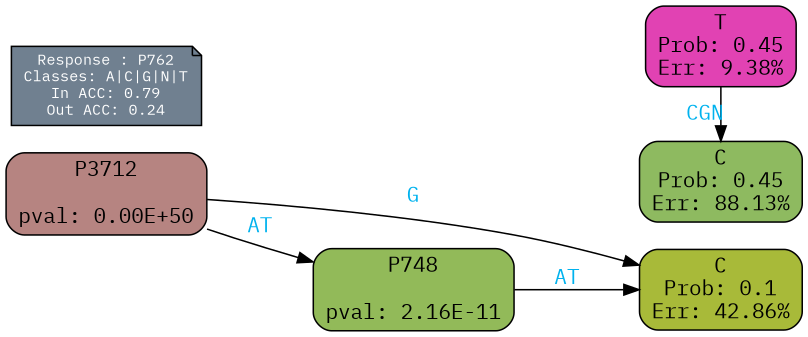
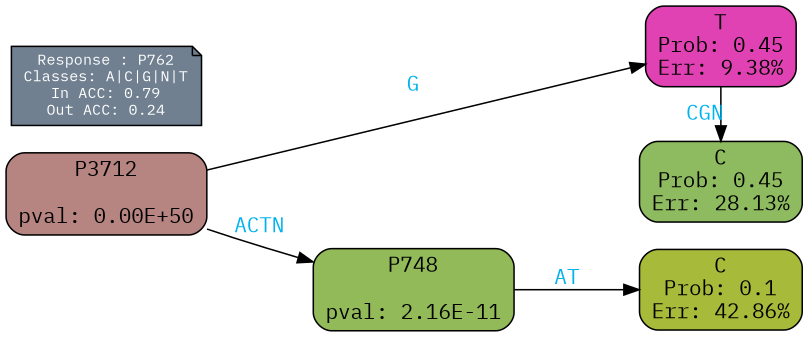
  digraph {
    fontname="IBM Plex Mono"
    rankdir=LR
    ranksep=equally
    splines=polylines
    node [color=black fontname="IBM Plex Mono" shape=box style="filled, rounded"]
    edge [fontcolor=deepskyblue2 fontname="IBM Plex Mono"]
    n1 [fillcolor="#a8ba39" label="C\nProb: 0.1\nErr: 42.86%"]
-   n2 [fillcolor="#8eba60" label="C\nProb: 0.45\nErr: 88.13%"]
+   n2 [fillcolor="#8eba60" label="C\nProb: 0.45\nErr: 28.13%"]
    n3 [fillcolor="#e142b3" label="T\nProb: 0.45\nErr: 9.38%"]
    n4 [align=left fillcolor=slategray fontcolor=white fontsize=10 label="Response : P762\nClasses: A|C|G|N|T\nIn ACC: 0.79\nOut ACC: 0.24\n" shape=note style=filled]
    n5 [fillcolor="#b68481" label="P3712\n\npval: 0.00E+50"]
    n6 [fillcolor="#92ba59" label="P748\n\npval: 2.16E-11"]
    subgraph sub_1 {
      rank=same
      n1
      n2
      n3
    }
    subgraph sub_2 {
      rank=same
      n4
      n5
    }
    n3 -> n2 [label=CGN]
-   n5 -> n1 [label=G]
-   n5 -> n6 [label=AT]
+   n5 -> n3 [label=G]
+   n5 -> n6 [label=ACTN]
    n6 -> n1 [label=AT]
  }
